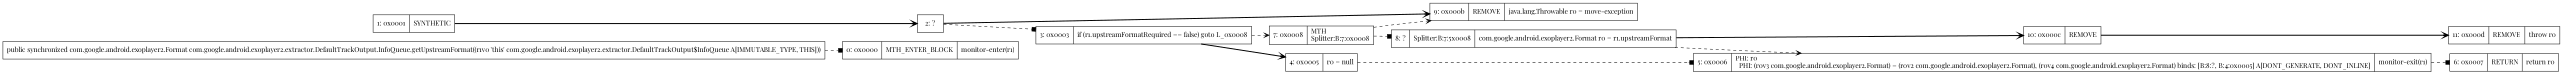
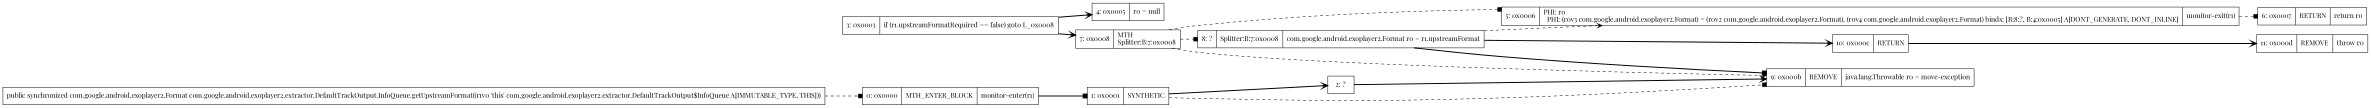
  digraph {
    fontname="Playfair Display"
    rankdir=LR
    node [fontname="Playfair Display" shape=record]
    edge [arrowhead=box fontname="Playfair Display" style=dashed]
    n1 [label="{0\:\ 0x0000|MTH_ENTER_BLOCK\l|monitor\-enter(r1)\l}"]
    n2 [label="{1\:\ 0x0001|SYNTHETIC\l}"]
    n3 [label="{2\:\ ?}"]
    n4 [label="{9\:\ 0x000b|REMOVE\l|java.lang.Throwable r0 = move\-exception\l}"]
    n5 [label="{3\:\ 0x0003|if (r1.upstreamFormatRequired == false) goto L_0x0008\l}"]
    n6 [label="{4\:\ 0x0005|r0 = null\l}"]
    n7 [label="{7\:\ 0x0008|MTH\lSplitter:B:7:0x0008\l}"]
    n8 [label="{5\:\ 0x0006|PHI: r0 \l  PHI: (r0v3 com.google.android.exoplayer2.Format) = (r0v2 com.google.android.exoplayer2.Format), (r0v4 com.google.android.exoplayer2.Format) binds: [B:8:?, B:4:0x0005] A[DONT_GENERATE, DONT_INLINE]\l|monitor\-exit(r1)\l}"]
-   n9 [label="{8\:\ ?|Splitter:B:7:5x0008\l|com.google.android.exoplayer2.Format r0 = r1.upstreamFormat\l}"]
+   n9 [label="{8\:\ ?|Splitter:B:7:0x0008\l|com.google.android.exoplayer2.Format r0 = r1.upstreamFormat\l}"]
    n10 [label="{6\:\ 0x0007|RETURN\l|return r0\l}"]
-   n11 [label="{10\:\ 0x000c|REMOVE\l}"]
+   n11 [label="{10\:\ 0x000c|RETURN\l}"]
    n12 [label="{11\:\ 0x000d|REMOVE\l|throw r0\l}"]
    n13 [label="{public synchronized com.google.android.exoplayer2.Format com.google.android.exoplayer2.extractor.DefaultTrackOutput.InfoQueue.getUpstreamFormat((r1v0 'this' com.google.android.exoplayer2.extractor.DefaultTrackOutput$InfoQueue A[IMMUTABLE_TYPE, THIS])) }"]
+   n1 -> n2 [style=bold]
    n2 -> n3 [arrowhead=vee style=bold]
+   n2 -> n4
    n3 -> n4 [arrowhead=vee style=bold]
-   n3 -> n5
    n5 -> n6 [arrowhead=vee style=bold]
-   n5 -> n7 [arrowhead=vee]
-   n6 -> n8
+   n5 -> n7 [arrowhead=vee style=bold]
+   n7 -> n8
    n7 -> n4 [arrowhead=vee]
    n7 -> n9
    n8 -> n10
+   n9 -> n4 [style=bold]
    n9 -> n8 [arrowhead=vee]
    n9 -> n11 [arrowhead=vee style=bold]
    n11 -> n12 [arrowhead=vee style=bold]
    n13 -> n1
  }
